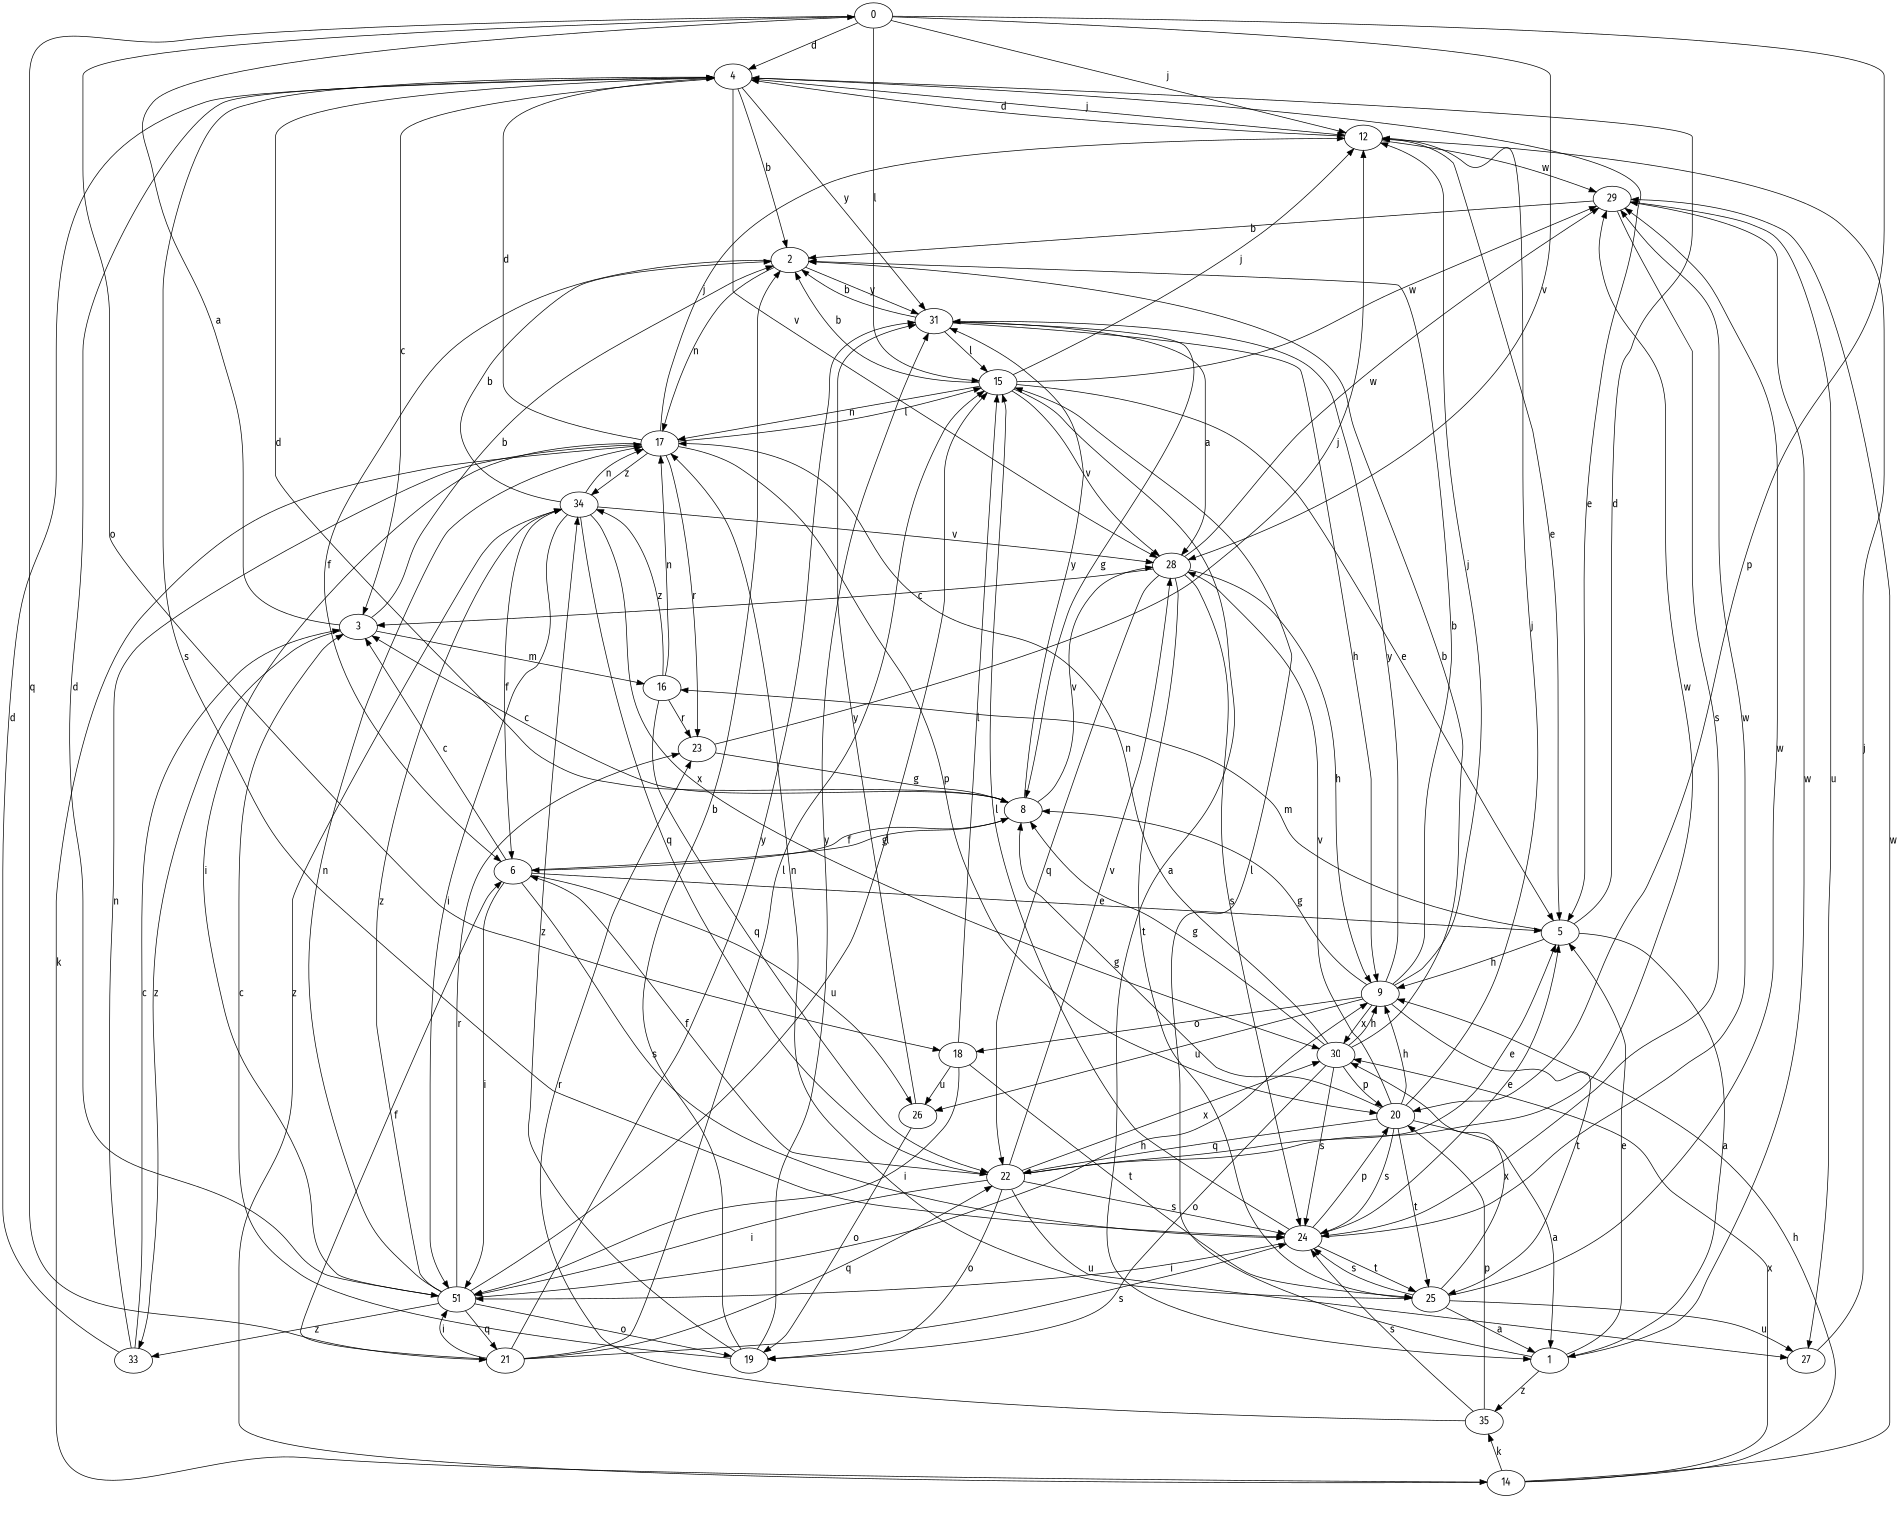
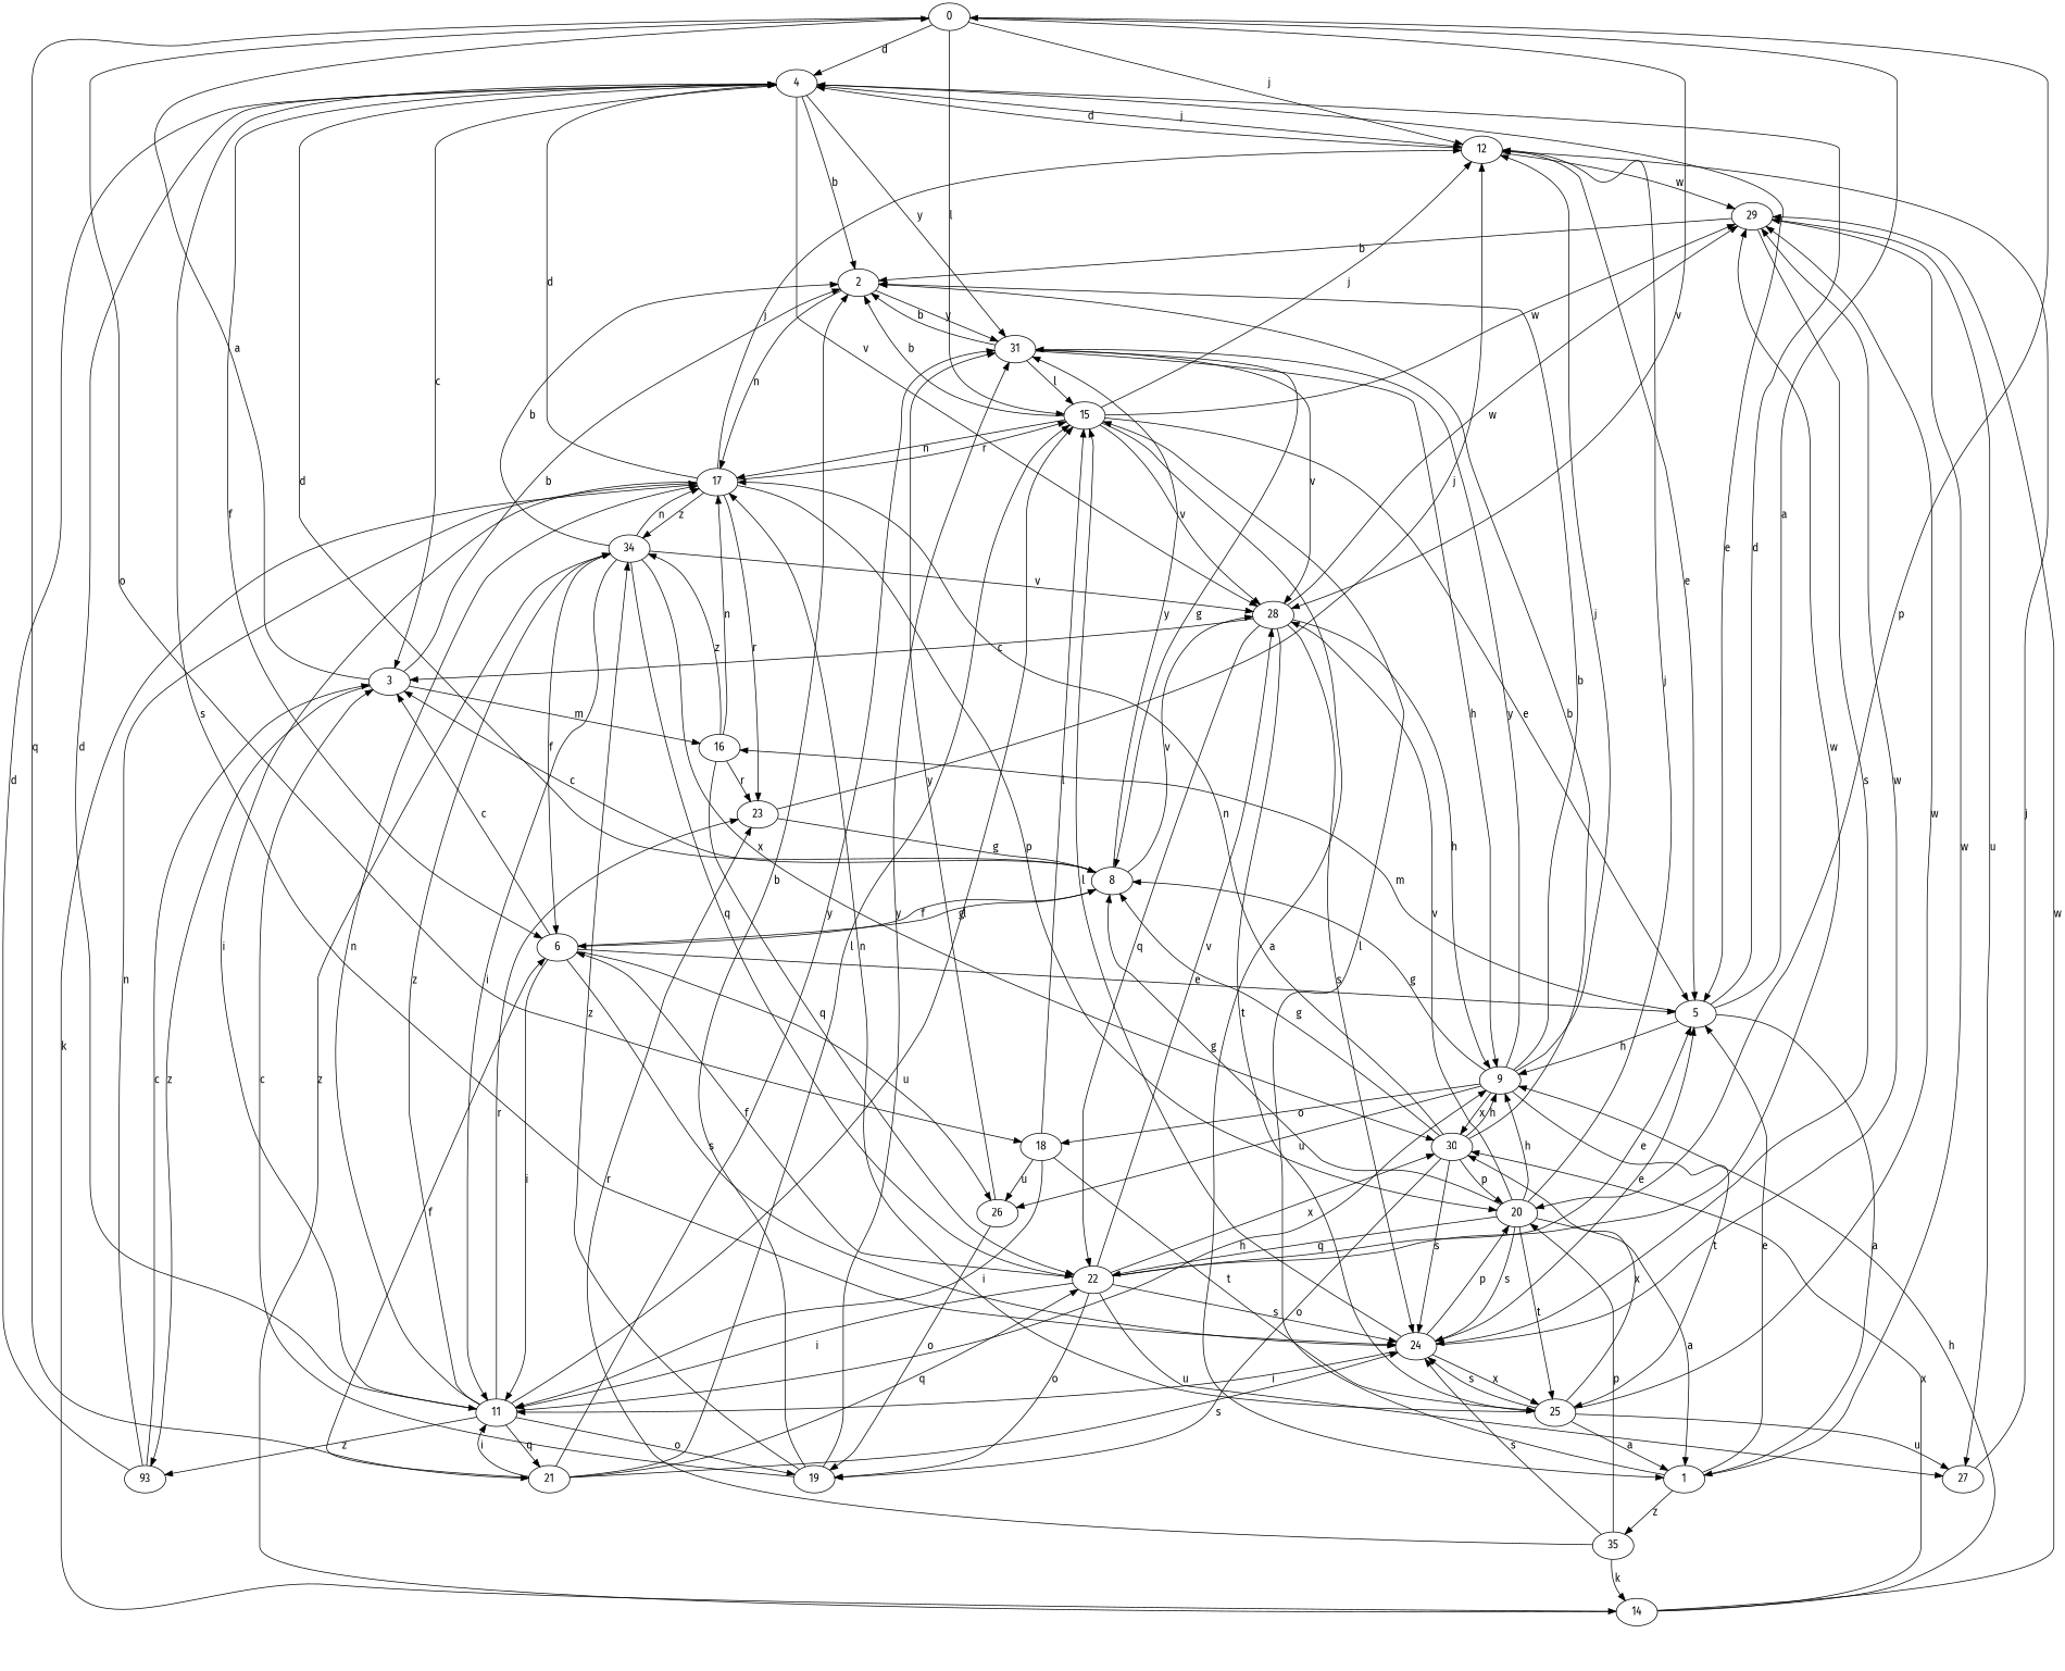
  strict digraph {
    fontname="Fira Sans"
    node [fontname="Fira Sans"]
    edge [fontname="Fira Sans"]
    0
    4
    12
    15
    18
    20
    21
    28
    5
    2
    31
    3
    24
    29
    1
    17
-   11 [label=51]
+   11
    26
    25
    9
    8
    22
    6
    n24 [label=35]
    16
    27
    23
    n28 [label=14]
    34
-   33
+   33 [label=93]
    30
    19
    0 -> 4 [label=d]
    0 -> 12 [label=j]
    0 -> 15 [label=l]
    0 -> 18 [label=o]
    0 -> 20 [label=p]
    0 -> 21 [label=q]
    0 -> 28 [label=v]
    4 -> 12 [label=j]
    4 -> 28 [label=v]
    4 -> 5 [label=e]
    4 -> 2 [label=b]
    4 -> 31 [label=y]
    4 -> 3 [label=c]
    4 -> 24 [label=s]
    12 -> 4 [label=d]
    12 -> 5 [label=e]
    12 -> 29 [label=w]
    15 -> 12 [label=j]
    15 -> 28 [label=v]
    15 -> 5 [label=e]
    15 -> 2 [label=b]
    15 -> 29 [label=w]
    15 -> 1 [label=a]
    15 -> 17 [label=n]
    18 -> 15 [label=l]
    18 -> 11 [label=i]
    18 -> 26 [label=u]
    18 -> 25 [label=t]
    20 -> 12 [label=j]
    20 -> 28 [label=v]
    20 -> 24 [label=s]
    20 -> 1 [label=a]
    20 -> 25 [label=t]
    20 -> 9 [label=h]
    20 -> 8 [label=g]
    20 -> 22 [label=q]
    21 -> 15 [label=l]
    21 -> 31 [label=y]
    21 -> 24 [label=s]
    21 -> 11 [label=i]
    21 -> 22 [label=q]
    21 -> 6 [label=f]
    28 -> 3 [label=c]
    28 -> 24 [label=s]
    28 -> 29 [label=w]
    28 -> 25 [label=t]
    28 -> 9 [label=h]
    28 -> 22 [label=q]
+   5 -> 0 [label=a]
    5 -> 4 [label=d]
    5 -> 1 [label=a]
    5 -> 9 [label=h]
    5 -> 16 [label=m]
    2 -> 31 [label=y]
    2 -> 17 [label=n]
-   2 -> 6 [label=f]
+   4 -> 6 [label=f]
    31 -> 15 [label=l]
-   31 -> 28 [label=a]
+   31 -> 28 [label=v]
    31 -> 2 [label=b]
    31 -> 9 [label=h]
    31 -> 8 [label=g]
    3 -> 0 [label=a]
    3 -> 2 [label=b]
    3 -> 16 [label=m]
    3 -> 33 [label=z]
    24 -> 15 [label=l]
    24 -> 20 [label=p]
    24 -> 5 [label=e]
    24 -> 29 [label=w]
    24 -> 11 [label=i]
-   24 -> 25 [label=t]
+   24 -> 25 [label=x]
    29 -> 2 [label=b]
    29 -> 24 [label=s]
    29 -> 27 [label=u]
    1 -> 15 [label=l]
    1 -> 5 [label=e]
    1 -> 29 [label=w]
    1 -> n24 [label=z]
    17 -> 4 [label=d]
    17 -> 12 [label=j]
-   17 -> 15 [label=l]
+   17 -> 15 [label=r]
    17 -> 20 [label=p]
    17 -> 11 [label=i]
    17 -> 23 [label=r]
    17 -> n28 [label=k]
    17 -> 34 [label=z]
    11 -> 4 [label=d]
    11 -> 15 [label=l]
    11 -> 21 [label=q]
    11 -> 17 [label=n]
    11 -> 9 [label=h]
    11 -> 23 [label=r]
    11 -> 34 [label=z]
    11 -> 33 [label=z]
    11 -> 19 [label=o]
    26 -> 31 [label=y]
    26 -> 19 [label=o]
    25 -> 24 [label=s]
    25 -> 29 [label=w]
    25 -> 1 [label=a]
    25 -> 17 [label=n]
    25 -> 27 [label=u]
    25 -> 30 [label=x]
    9 -> 12 [label=j]
    9 -> 18 [label=o]
    9 -> 2 [label=b]
    9 -> 31 [label=y]
    9 -> 26 [label=u]
    9 -> 25 [label=t]
    9 -> 8 [label=g]
    9 -> 30 [label=x]
    8 -> 4 [label=d]
    8 -> 28 [label=v]
    8 -> 31 [label=y]
    8 -> 3 [label=c]
    8 -> 6 [label=f]
    22 -> 28 [label=v]
    22 -> 5 [label=e]
    22 -> 24 [label=s]
    22 -> 29 [label=w]
    22 -> 11 [label=i]
    22 -> 6 [label=f]
    22 -> 27 [label=u]
    22 -> 30 [label=x]
    22 -> 19 [label=o]
    6 -> 5 [label=e]
    6 -> 3 [label=c]
    6 -> 24 [label=s]
    6 -> 11 [label=i]
    6 -> 26 [label=u]
    6 -> 8 [label=g]
    n24 -> 20 [label=p]
    n24 -> 24 [label=s]
    n24 -> 23 [label=r]
-   n28 -> n24 [label=k]
+   n24 -> n28 [label=k]
    16 -> 17 [label=n]
    16 -> 22 [label=q]
    16 -> 23 [label=r]
    16 -> 34 [label=z]
    27 -> 12 [label=j]
    23 -> 12 [label=j]
    23 -> 8 [label=g]
    n28 -> 29 [label=w]
    n28 -> 9 [label=h]
    n28 -> 34 [label=z]
    n28 -> 30 [label=x]
    34 -> 28 [label=v]
    34 -> 2 [label=b]
    34 -> 17 [label=n]
    34 -> 11 [label=i]
    34 -> 22 [label=q]
    34 -> 6 [label=f]
    34 -> 30 [label=x]
    33 -> 4 [label=d]
    33 -> 3 [label=c]
    33 -> 17 [label=n]
    30 -> 20 [label=p]
    30 -> 2 [label=b]
    30 -> 24 [label=s]
    30 -> 17 [label=n]
    30 -> 9 [label=h]
    30 -> 8 [label=g]
    30 -> 19 [label=o]
    19 -> 2 [label=b]
    19 -> 31 [label=y]
    19 -> 3 [label=c]
    19 -> 34 [label=z]
  }
